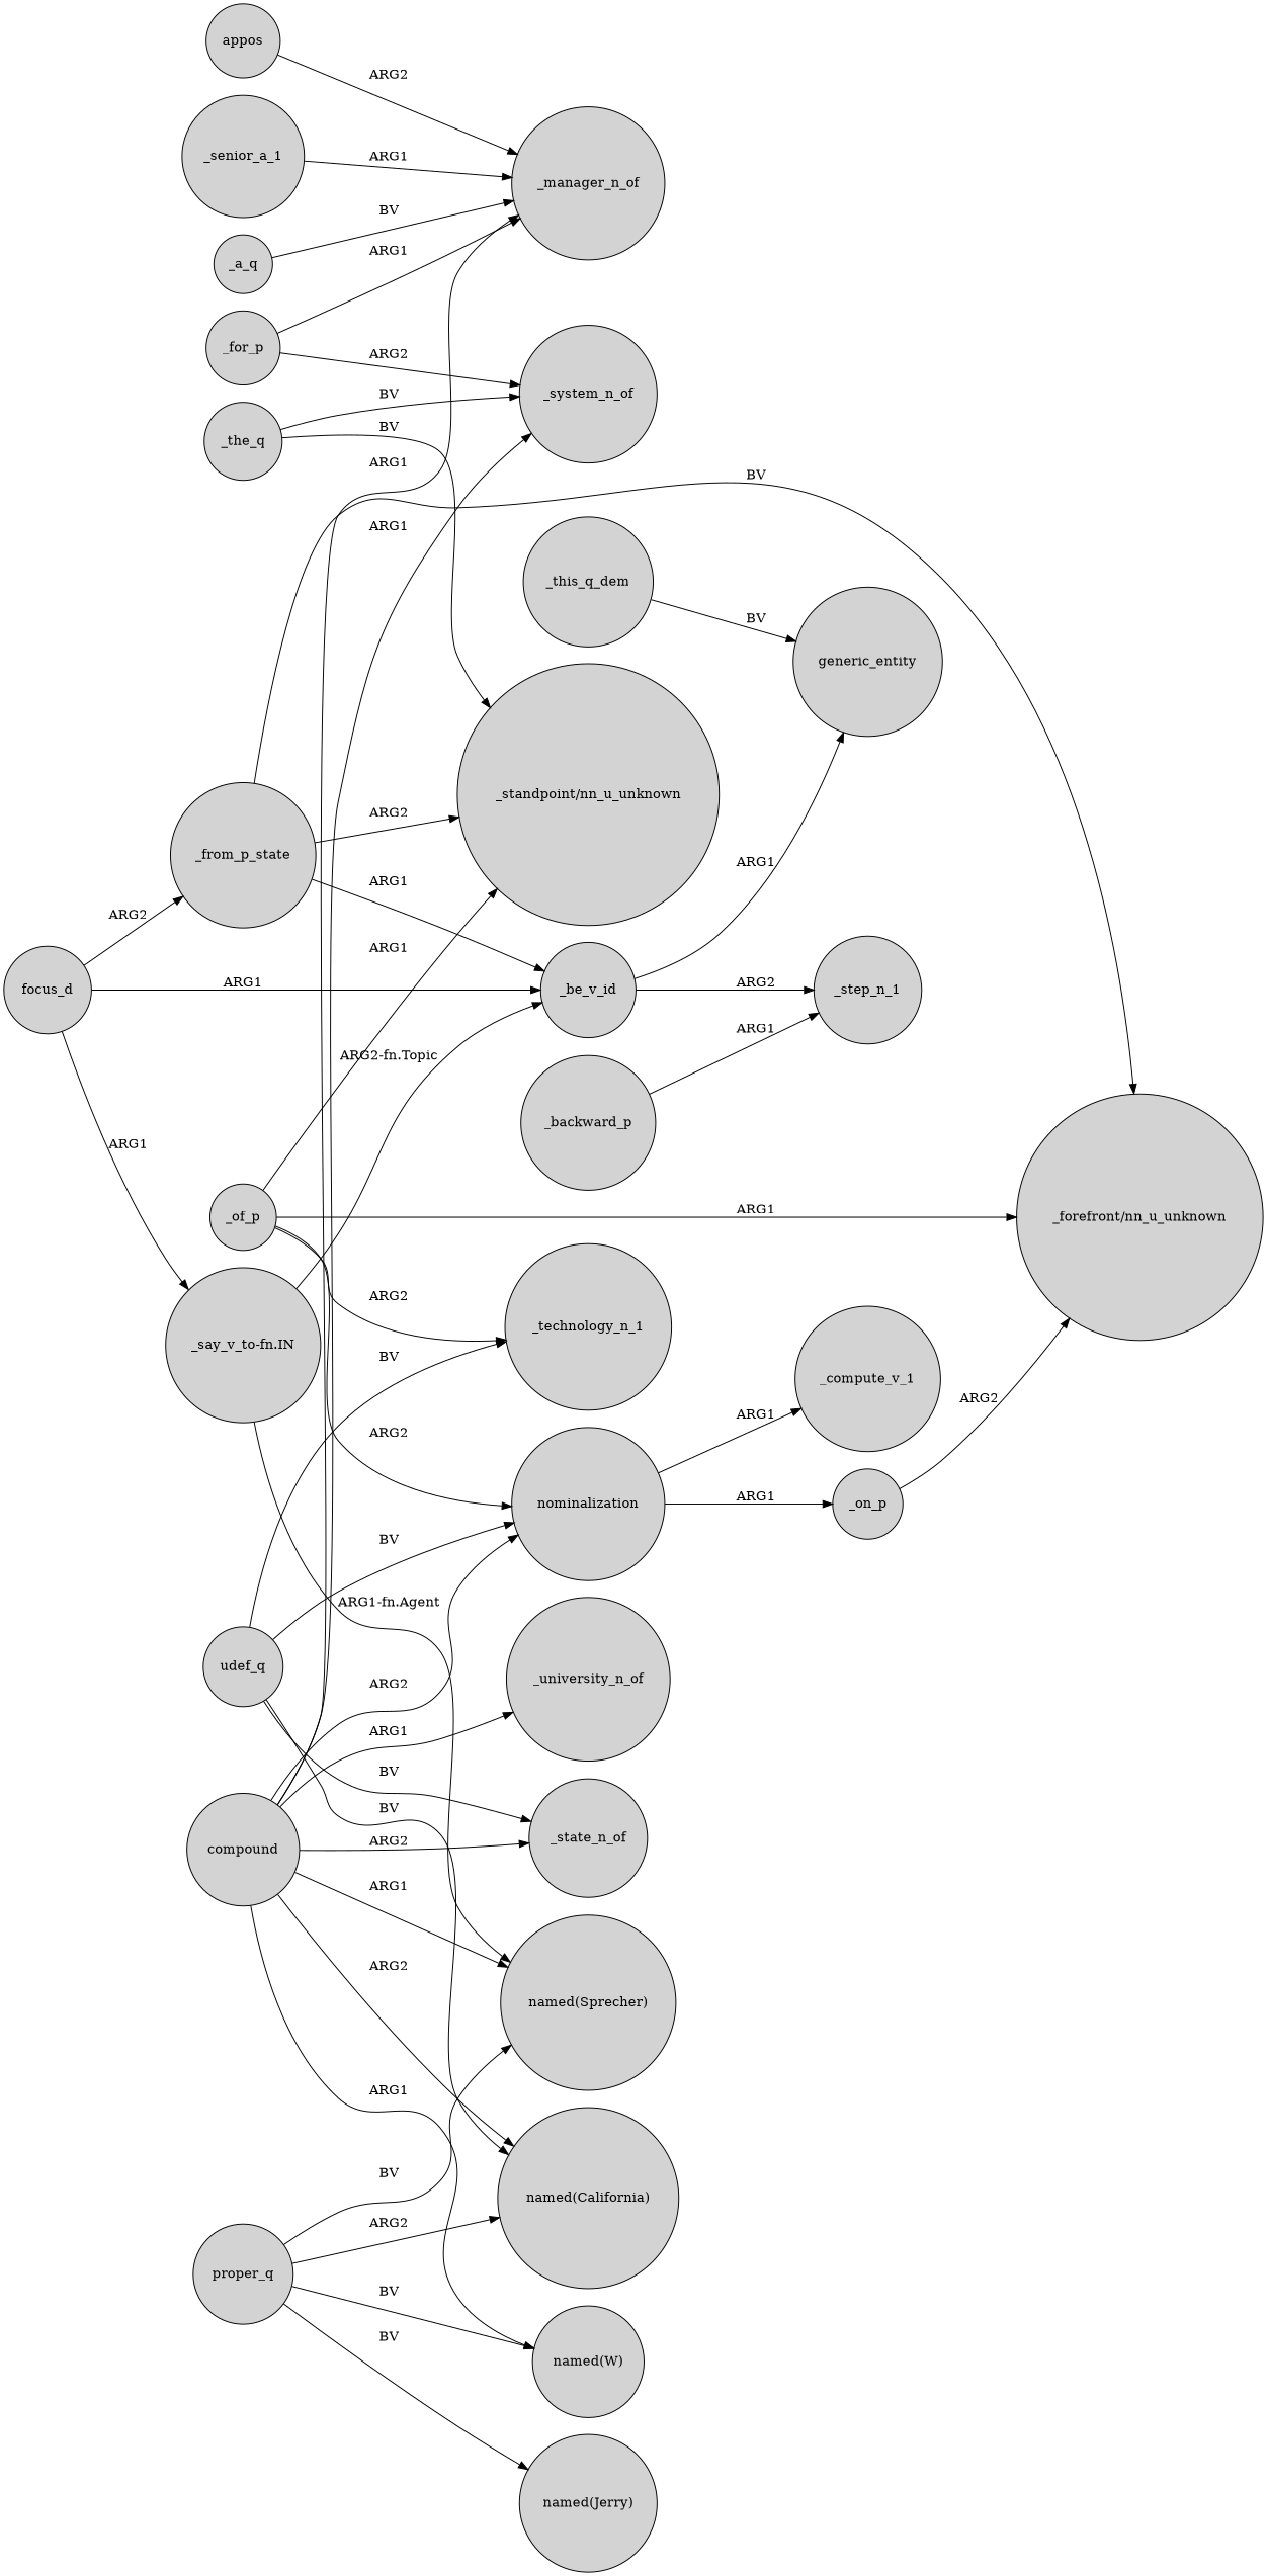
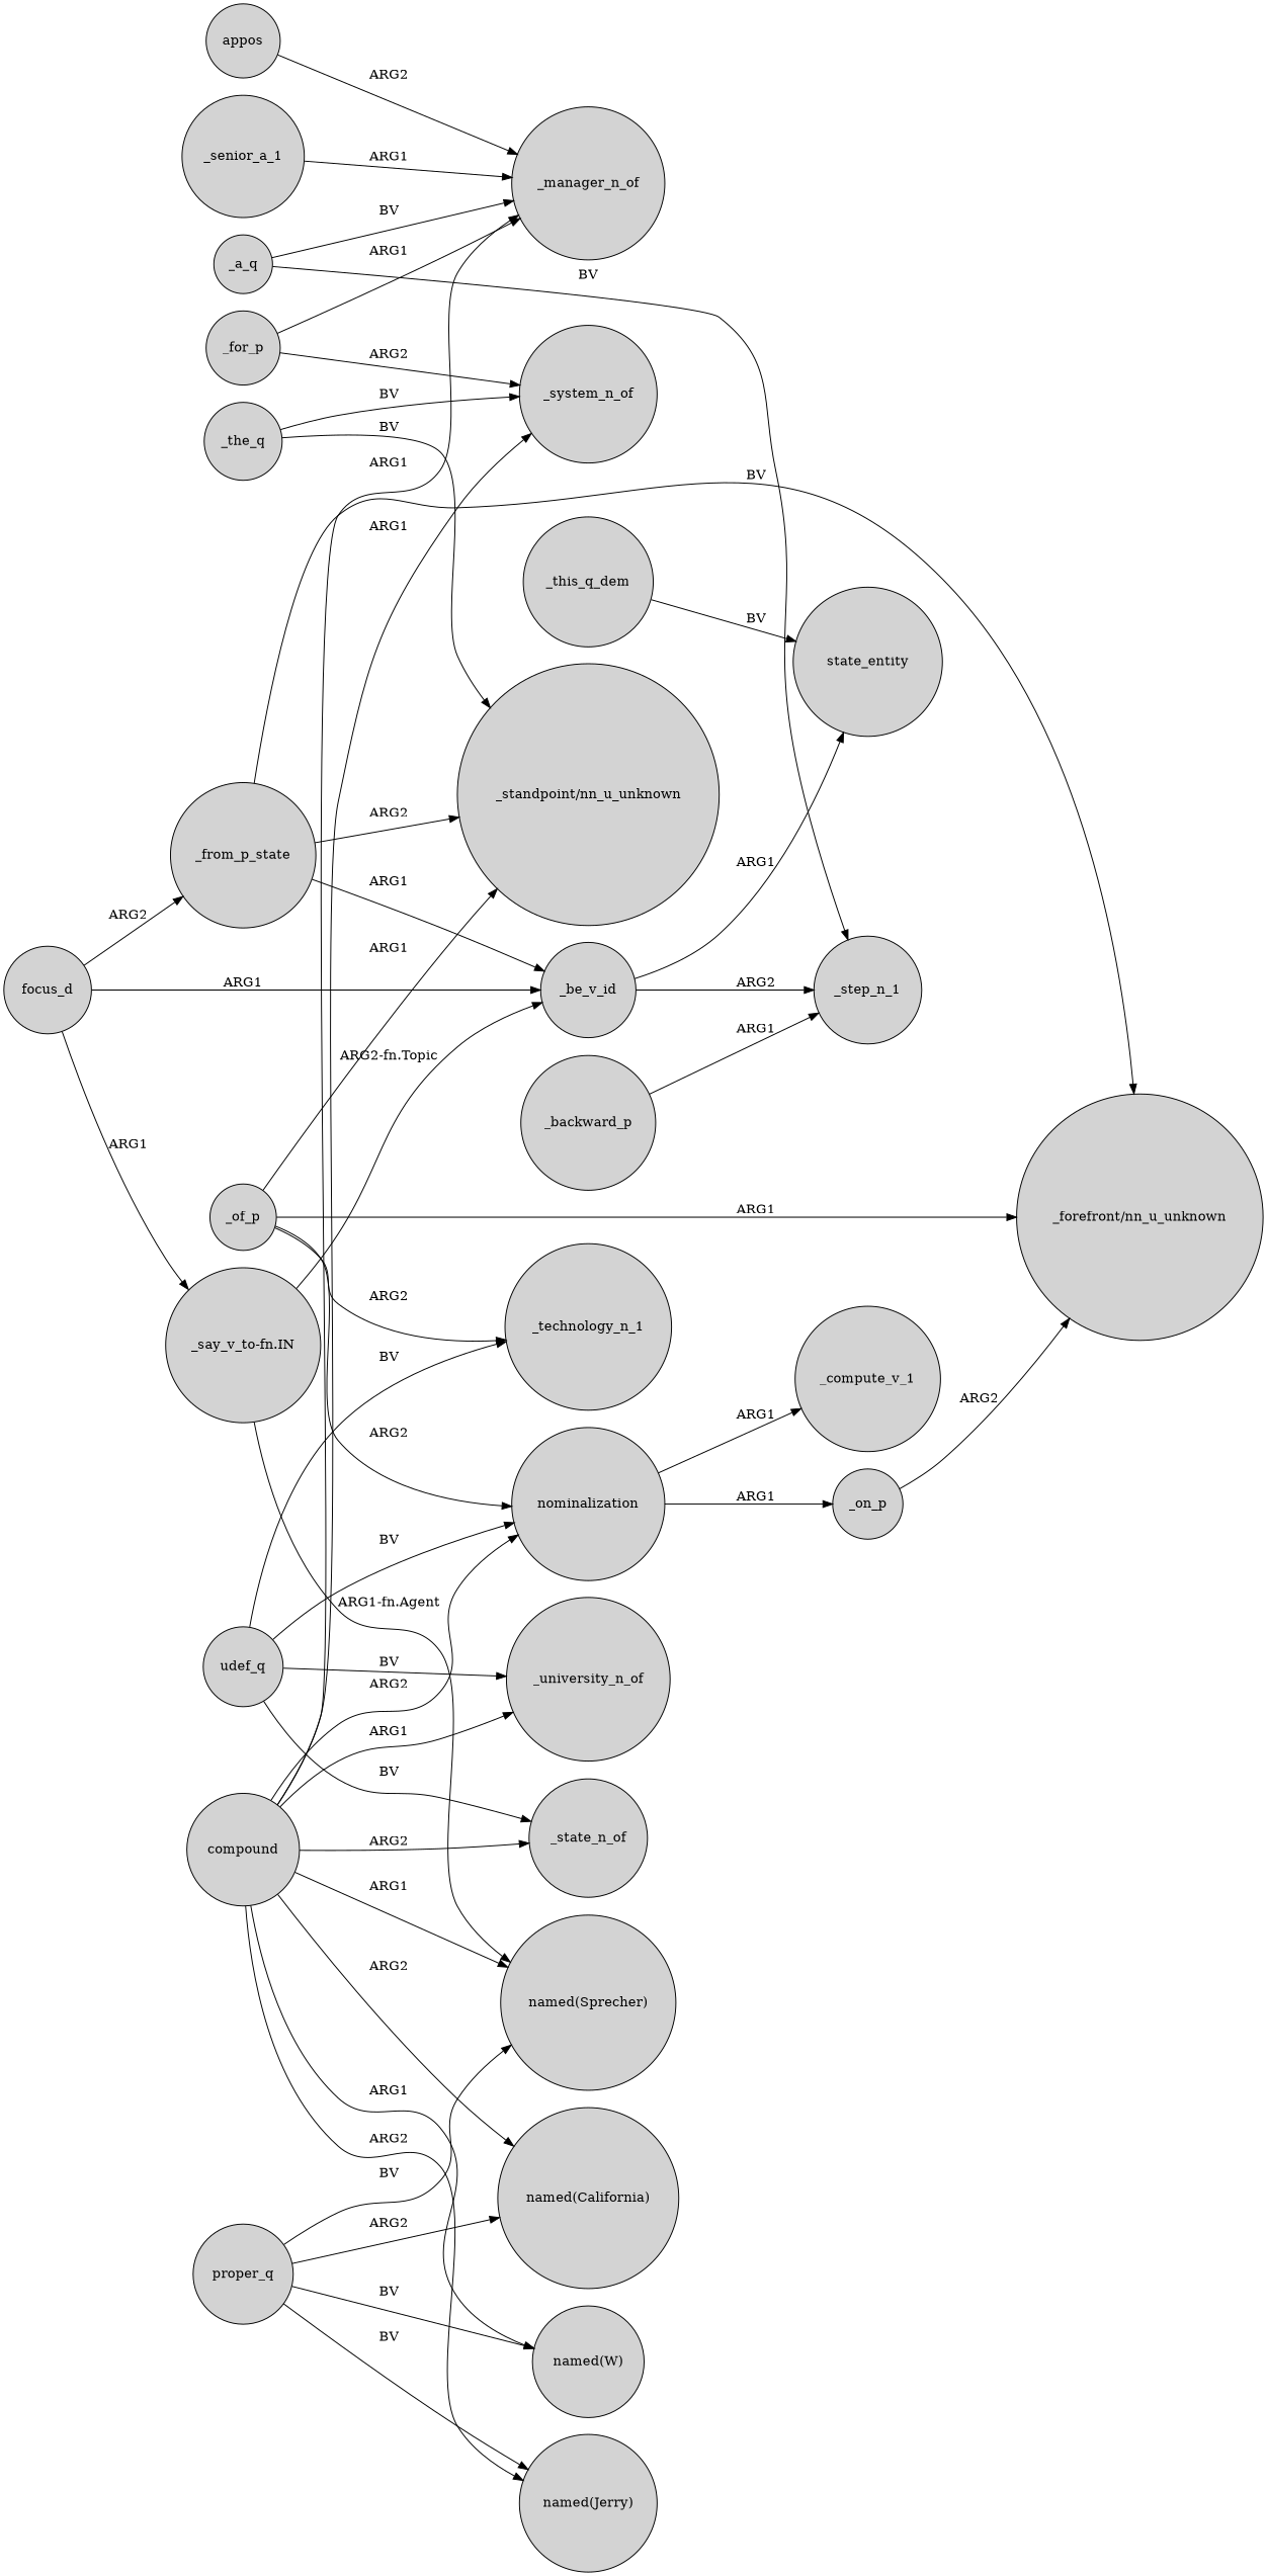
  digraph {
    rankdir=LR
    node [shape=circle style=filled]
    _for_p
    _manager_n_of
    _system_n_of
    compound
    "named(Sprecher)"
    "named(W)"
    _state_n_of
    nominalization
    "named(California)"
    _university_n_of
    "named(Jerry)"
    _on_p
    _compute_v_1
    appos
    proper_q
    "_say_v_to-fn.IN"
    _be_v_id
-   generic_entity
+   generic_entity [label=state_entity]
    _step_n_1
    udef_q
    _technology_n_1
    "_forefront/nn_u_unknown"
    _of_p
    "_standpoint/nn_u_unknown"
    _senior_a_1
    _a_q
    _the_q
    focus_d
    _from_p_state
    _this_q_dem
    _backward_p
    _for_p -> _manager_n_of [label=ARG1]
    _for_p -> _system_n_of [label=ARG2]
    compound -> _manager_n_of [label=ARG1]
    compound -> _system_n_of [label=ARG1]
    compound -> "named(Sprecher)" [label=ARG1]
    compound -> "named(W)" [label=ARG1]
    compound -> _state_n_of [label=ARG2]
    compound -> nominalization [label=ARG2]
    compound -> "named(California)" [label=ARG2]
    compound -> _university_n_of [label=ARG1]
+   compound -> "named(Jerry)" [label=ARG2]
    nominalization -> _on_p [label=ARG1]
    nominalization -> _compute_v_1 [label=ARG1]
    _on_p -> "_forefront/nn_u_unknown" [label=ARG2]
    appos -> _manager_n_of [label=ARG2]
    proper_q -> "named(Sprecher)" [label=BV]
    proper_q -> "named(W)" [label=BV]
    proper_q -> "named(California)" [label=ARG2]
    proper_q -> "named(Jerry)" [label=BV]
    "_say_v_to-fn.IN" -> "named(Sprecher)" [label="ARG1-fn.Agent"]
    "_say_v_to-fn.IN" -> _be_v_id [label="ARG2-fn.Topic"]
    _be_v_id -> generic_entity [label=ARG1]
    _be_v_id -> _step_n_1 [label=ARG2]
    udef_q -> _state_n_of [label=BV]
    udef_q -> nominalization [label=BV]
-   udef_q -> "named(California)" [label=BV]
+   udef_q -> _university_n_of [label=BV]
    udef_q -> _technology_n_1 [label=BV]
    _of_p -> nominalization [label=ARG2]
    _of_p -> _technology_n_1 [label=ARG2]
    _of_p -> "_forefront/nn_u_unknown" [label=ARG1]
    _of_p -> "_standpoint/nn_u_unknown" [label=ARG1]
    _senior_a_1 -> _manager_n_of [label=ARG1]
    _a_q -> _manager_n_of [label=BV]
+   _a_q -> _step_n_1 [label=BV]
    _the_q -> _system_n_of [label=BV]
    _the_q -> "_standpoint/nn_u_unknown" [label=BV]
    focus_d -> "_say_v_to-fn.IN" [label=ARG1]
    focus_d -> _be_v_id [label=ARG1]
    focus_d -> _from_p_state [label=ARG2]
    _from_p_state -> _be_v_id [label=ARG1]
    _from_p_state -> "_forefront/nn_u_unknown" [label=BV]
    _from_p_state -> "_standpoint/nn_u_unknown" [label=ARG2]
    _this_q_dem -> generic_entity [label=BV]
    _backward_p -> _step_n_1 [label=ARG1]
  }
